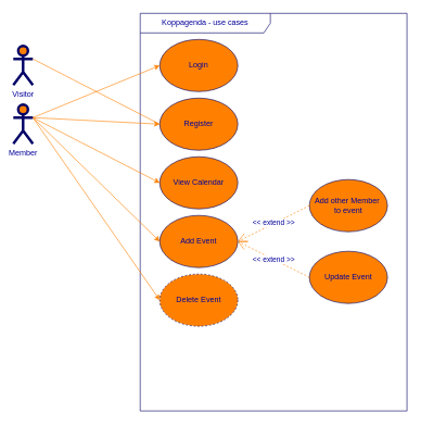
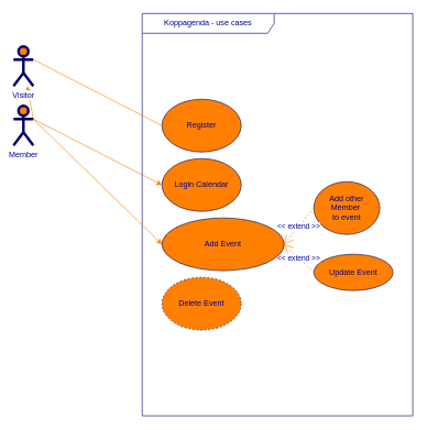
  <mxCell id="0" />
  <mxCell id="1" parent="0" />
  <mxCell id="2" value="Koppagenda - use cases" style="shape=umlFrame;whiteSpace=wrap;html=1;strokeWidth=1;fillColor=none;width=200;height=30;fontColor=#000099;strokeColor=#000066;" parent="1" vertex="1"><mxGeometry x="215" y="20" width="410" height="610" as="geometry" /></mxCell>
- <mxCell id="3" value="Login" style="ellipse;whiteSpace=wrap;html=1;fillColor=#FF8000;strokeColor=#000066;fontColor=#000099;" parent="1" vertex="1"><mxGeometry x="245" y="60" width="120" height="80" as="geometry" /></mxCell>
  <mxCell id="4" value="Register" style="ellipse;whiteSpace=wrap;html=1;fillColor=#FF8000;strokeColor=#000066;fontColor=#000099;" parent="1" vertex="1"><mxGeometry x="245" y="150" width="120" height="80" as="geometry" /></mxCell>
- <mxCell id="5" value="View Calendar" style="ellipse;whiteSpace=wrap;html=1;fillColor=#FF8000;strokeColor=#000066;fontColor=#000099;" parent="1" vertex="1"><mxGeometry x="245" y="240" width="120" height="80" as="geometry" /></mxCell>
+ <mxCell id="5" value="Login Calendar" style="ellipse;whiteSpace=wrap;html=1;fillColor=#FF8000;strokeColor=#000066;fontColor=#000099;" parent="1" vertex="1"><mxGeometry x="245" y="240" width="120" height="80" as="geometry" /></mxCell>
  <mxCell id="6" value="Delete Event" style="ellipse;whiteSpace=wrap;html=1;fillColor=#FF8000;strokeColor=#000066;fontColor=#000099;dashed=1;" parent="1" vertex="1"><mxGeometry x="245" y="420" width="120" height="80" as="geometry" /></mxCell>
- <mxCell id="7" value="Update Event" style="ellipse;whiteSpace=wrap;html=1;fillColor=#FF8000;strokeColor=#000066;fontColor=#000099;" parent="1" vertex="1"><mxGeometry x="475" y="385" width="120" height="80" as="geometry" /></mxCell>
- <mxCell id="8" value="Add other Member&amp;nbsp;&lt;br&gt;to event" style="ellipse;whiteSpace=wrap;html=1;fillColor=#FF8000;strokeColor=#000066;fontColor=#000099;" parent="1" vertex="1"><mxGeometry x="475" y="275" width="120" height="80" as="geometry" /></mxCell>
- <mxCell id="9" style="html=1;exitX=1;exitY=0.333;exitPerimeter=0;entryX=0;entryY=0.5;jettySize=auto;orthogonalLoop=1;fillColor=#f8cecc;strokeColor=#FF8000;curved=1;fontColor=#000099;" parent="1" source="14" target="3" edge="1"><mxGeometry relative="1" as="geometry" /></mxCell>
- <mxCell id="10" style="html=1;exitX=1;exitY=0.333;exitPerimeter=0;entryX=0;entryY=0.5;jettySize=auto;orthogonalLoop=1;curved=1;fontColor=#000099;strokeColor=#FF8000;" parent="1" source="14" target="4" edge="1"><mxGeometry relative="1" as="geometry" /></mxCell>
+ <mxCell id="7" value="Update Event" style="ellipse;whiteSpace=wrap;html=1;fillColor=#FF8000;strokeColor=#000066;fontColor=#000099;" parent="1" vertex="1"><mxGeometry x="475" y="385" width="120" height="55" as="geometry" /></mxCell>
+ <mxCell id="8" value="Add other Member&amp;nbsp;&lt;br&gt;to event" style="ellipse;whiteSpace=wrap;html=1;fillColor=#FF8000;strokeColor=#000066;fontColor=#000099;" parent="1" vertex="1"><mxGeometry x="475" y="275" width="100" height="80" as="geometry" /></mxCell>
+ <mxCell id="10" style="html=1;exitX=1;exitY=0.333;exitPerimeter=0;jettySize=auto;orthogonalLoop=1;curved=1;fontColor=#000099;strokeColor=#FF8000;" parent="1" source="14" target="15" edge="1"><mxGeometry relative="1" as="geometry" /></mxCell>
  <mxCell id="11" style="rounded=0;html=1;exitX=1;exitY=0.333;exitPerimeter=0;entryX=0;entryY=0.5;jettySize=auto;orthogonalLoop=1;fontColor=#000099;strokeColor=#FF8000;" parent="1" source="14" target="17" edge="1"><mxGeometry relative="1" as="geometry" /></mxCell>
  <mxCell id="12" style="edgeStyle=none;curved=1;html=1;exitX=1;exitY=0.333;exitPerimeter=0;entryX=0;entryY=0.5;jettySize=auto;orthogonalLoop=1;strokeColor=#FF8000;fontColor=#000099;" parent="1" source="14" target="5" edge="1"><mxGeometry relative="1" as="geometry" /></mxCell>
- <mxCell id="13" style="edgeStyle=none;curved=1;html=1;exitX=1;exitY=0.333;exitPerimeter=0;jettySize=auto;orthogonalLoop=1;strokeColor=#FF8000;entryX=0;entryY=0.5;fontColor=#000099;" parent="1" source="14" target="6" edge="1"><mxGeometry relative="1" as="geometry" /></mxCell>
  <mxCell id="14" value="Member" style="shape=umlActor;verticalLabelPosition=bottom;labelBackgroundColor=#ffffff;verticalAlign=top;html=1;strokeWidth=4;fillColor=#FF8000;strokeColor=#000066;fontColor=#000099;" parent="1" vertex="1"><mxGeometry x="20" y="160" width="30" height="60" as="geometry" /></mxCell>
  <mxCell id="15" value="Visitor" style="shape=umlActor;verticalLabelPosition=bottom;labelBackgroundColor=#ffffff;verticalAlign=top;html=1;strokeWidth=4;fillColor=#FF8000;strokeColor=#000066;fontColor=#000099;" parent="1" vertex="1"><mxGeometry x="20" y="70" width="30" height="60" as="geometry" /></mxCell>
  <mxCell id="16" value="&amp;lt;&amp;lt; extend &amp;gt;&amp;gt;" style="endArrow=open;endSize=12;dashed=1;html=1;fontColor=#000099;strokeColor=#FF8000;entryX=1;entryY=0.5;entryDx=0;entryDy=0;exitX=0;exitY=0.5;exitDx=0;exitDy=0;" parent="1" edge="1" target="17" source="7"><mxGeometry width="160" relative="1" as="geometry"><mxPoint x="820" y="395" as="sourcePoint" /><mxPoint x="690" y="285" as="targetPoint" /></mxGeometry></mxCell>
- <mxCell id="17" value="Add Event" style="ellipse;whiteSpace=wrap;html=1;fillColor=#FF8000;strokeColor=#000066;fontColor=#000099;" parent="1" vertex="1"><mxGeometry x="245" y="330" width="120" height="80" as="geometry" /></mxCell>
+ <mxCell id="17" value="Add Event" style="ellipse;whiteSpace=wrap;html=1;fillColor=#FF8000;strokeColor=#000066;fontColor=#000099;" parent="1" vertex="1"><mxGeometry x="245" y="330" width="185" height="80" as="geometry" /></mxCell>
  <mxCell id="18" style="html=1;exitX=1;exitY=0.333;exitPerimeter=0;entryX=0;entryY=0.5;jettySize=auto;orthogonalLoop=1;curved=1;fontColor=#000099;strokeColor=#FF8000;entryDx=0;entryDy=0;exitDx=0;exitDy=0;endArrow=none;" parent="1" source="15" target="4" edge="1"><mxGeometry relative="1" as="geometry"><mxPoint x="60" y="190" as="sourcePoint" /><mxPoint x="255" y="200" as="targetPoint" /></mxGeometry></mxCell>
  <mxCell id="19" value="&amp;lt;&amp;lt; extend &amp;gt;&amp;gt;" style="endArrow=open;endSize=12;dashed=1;html=1;fontColor=#000099;strokeColor=#FF8000;entryX=1;entryY=0.5;entryDx=0;entryDy=0;exitX=0;exitY=0.5;exitDx=0;exitDy=0;" edge="1" parent="1" source="8" target="17"><mxGeometry width="160" relative="1" as="geometry"><mxPoint x="830" y="405" as="sourcePoint" /><mxPoint x="700" y="295" as="targetPoint" /></mxGeometry></mxCell>
